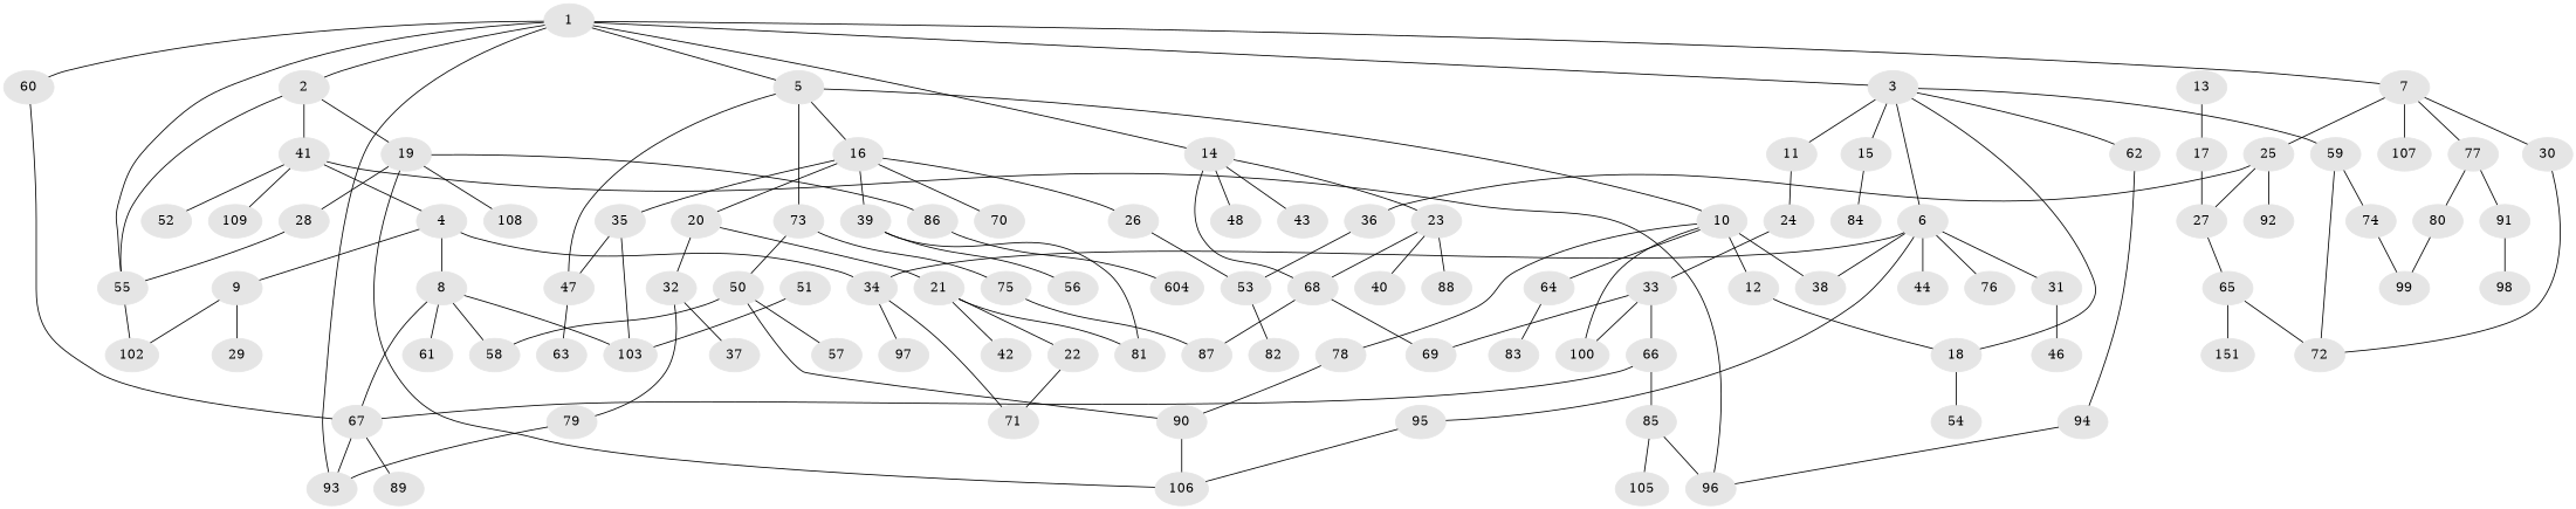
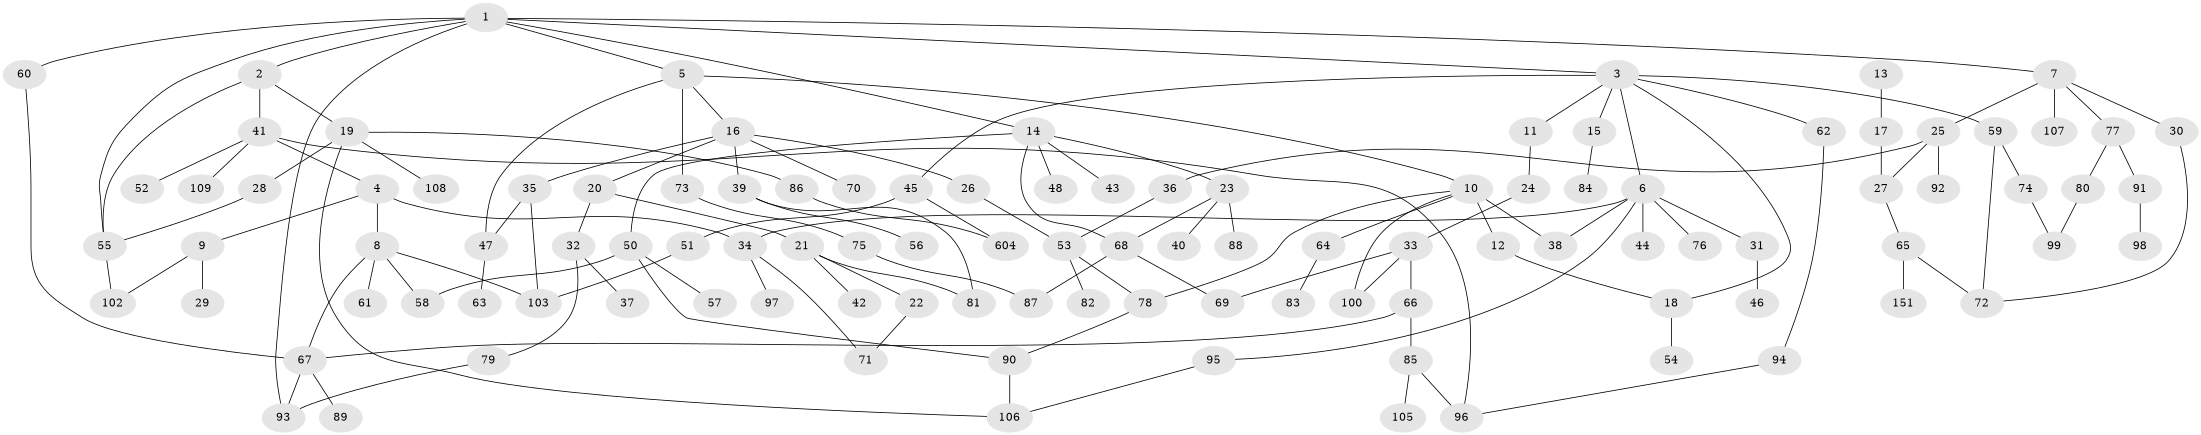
  graph {
    node [color=gray90 style=filled]
    1
    2
    3
    5
    7
    14
    55
    60
    93
    19
    41
    6
    11
    15
    18
+   45
    59
    62
    10
    16
    47
    73
    25
    30
    77
    107
    23
    43
    48
    50
    68
    102
    67
    4
    8
    9
    34
    28
    86
    106
    108
    52
    96
    109
    31
    38
    44
    76
    95
    24
    84
    54
    51
    n54 [label=604]
    72
    74
    94
    58
    61
    103
    29
    71
    97
    12
    64
    78
    100
    20
    26
    35
    39
    70
    63
    75
    46
    27
    36
    92
    80
    91
    89
    13
    17
    83
    90
    33
    40
    88
    57
    69
    87
    21
    32
    53
    81
    56
    65
    22
    42
    79
    37
    66
    82
    n104 [label=151]
    85
    99
    105
    98
    1 -- 2
    1 -- 3
    1 -- 5
    1 -- 7
    1 -- 14
    1 -- 55
    1 -- 60
    1 -- 93
    2 -- 55
    2 -- 19
    2 -- 41
    3 -- 6
    3 -- 11
    3 -- 15
    3 -- 18
+   3 -- 45
    3 -- 59
    3 -- 62
    5 -- 10
    5 -- 16
    5 -- 47
    5 -- 73
    7 -- 25
    7 -- 30
    7 -- 77
    7 -- 107
    14 -- 23
    14 -- 43
    14 -- 48
-   73 -- 50
+   14 -- 50
    14 -- 68
    55 -- 102
    60 -- 67
    19 -- 28
    19 -- 86
    19 -- 106
    19 -- 108
    41 -- 4
    41 -- 52
    41 -- 96
    41 -- 109
    6 -- 34
    6 -- 31
    6 -- 38
    6 -- 44
    6 -- 76
    6 -- 95
    11 -- 24
    15 -- 84
    18 -- 54
+   45 -- 51
+   45 -- n54
    59 -- 72
    59 -- 74
    62 -- 94
    10 -- 38
    10 -- 12
    10 -- 64
    10 -- 78
    10 -- 100
    16 -- 20
    16 -- 26
    16 -- 35
    16 -- 39
    16 -- 70
    47 -- 63
    73 -- 75
    25 -- 27
    25 -- 36
    25 -- 92
    30 -- 72
    77 -- 80
    77 -- 91
    23 -- 68
    23 -- 40
    23 -- 88
    50 -- 58
    50 -- 90
    50 -- 57
    68 -- 69
    68 -- 87
    67 -- 93
    67 -- 89
    4 -- 8
    4 -- 9
    4 -- 34
    8 -- 67
    8 -- 58
    8 -- 61
    8 -- 103
    9 -- 102
    9 -- 29
    34 -- 71
    34 -- 97
    28 -- 55
    86 -- n54
    31 -- 46
    95 -- 106
    24 -- 33
    51 -- 103
    74 -- 99
    94 -- 96
    12 -- 18
    64 -- 83
    78 -- 90
    20 -- 21
    20 -- 32
    26 -- 53
    35 -- 47
    35 -- 103
    39 -- 81
    39 -- 56
    75 -- 87
    27 -- 65
    36 -- 53
    80 -- 99
    91 -- 98
    13 -- 17
    17 -- 27
    90 -- 106
    33 -- 100
    33 -- 69
    33 -- 66
    21 -- 81
    21 -- 22
    21 -- 42
    32 -- 79
    32 -- 37
+   53 -- 78
    53 -- 82
    65 -- 72
    65 -- n104
    22 -- 71
    79 -- 93
    66 -- 67
    66 -- 85
    85 -- 96
    85 -- 105
  }
